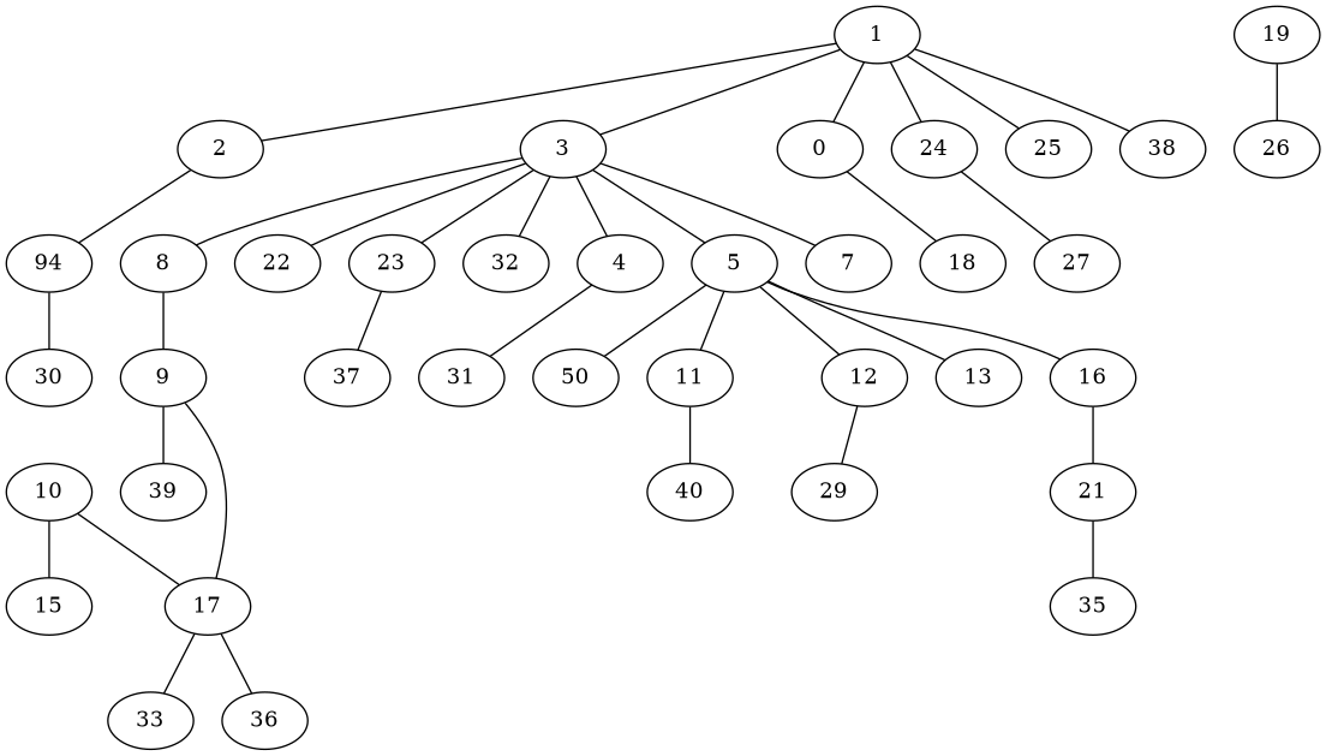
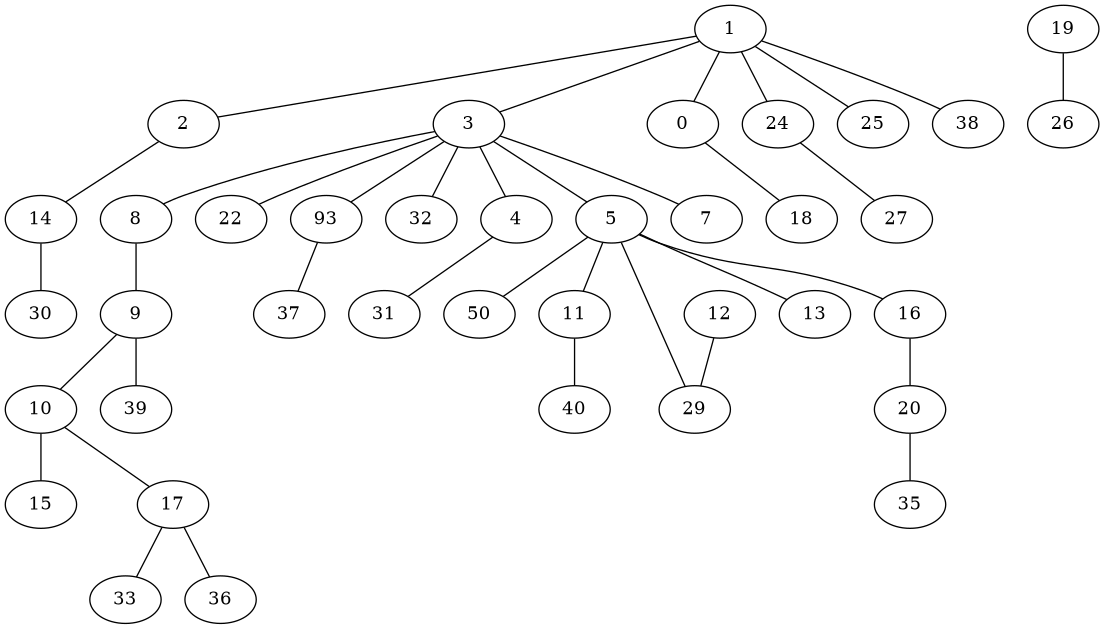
  graph {
    1
    2
    3
    n4 [label=0]
    24
    25
    38
-   14 [label=94]
+   14
    4
    5
    7
    8
    22
-   23
+   23 [label=93]
    32
    18
    27
    30
    31
    11
    12
    13
    16
    n24 [label=50]
    9
    19
    26
    37
    40
    29
-   21
+   21 [label=20]
    10
    39
    35
    15
    17
    33
    36
    1 -- 2
    1 -- 3
    1 -- n4
    1 -- 24
    1 -- 25
    1 -- 38
    2 -- 14
    3 -- 4
    3 -- 5
    3 -- 7
    3 -- 8
    3 -- 22
    3 -- 23
    3 -- 32
    n4 -- 18
    24 -- 27
    14 -- 30
    4 -- 31
    5 -- 11
-   5 -- 12
+   5 -- 29
    5 -- 13
    5 -- 16
    5 -- n24
    8 -- 9
    23 -- 37
    11 -- 40
    12 -- 29
    16 -- 21
-   9 -- 17
+   9 -- 10
    9 -- 39
    19 -- 26
    21 -- 35
    10 -- 15
    10 -- 17
    17 -- 33
    17 -- 36
  }
